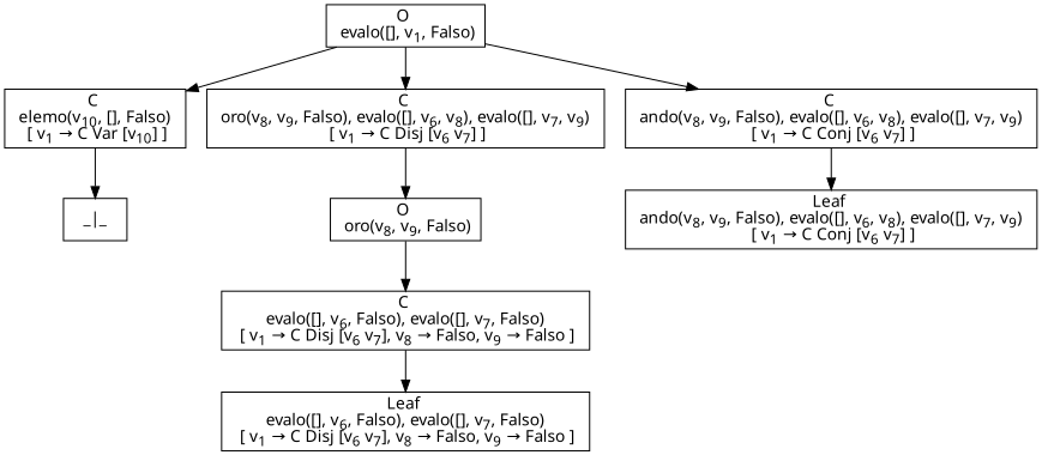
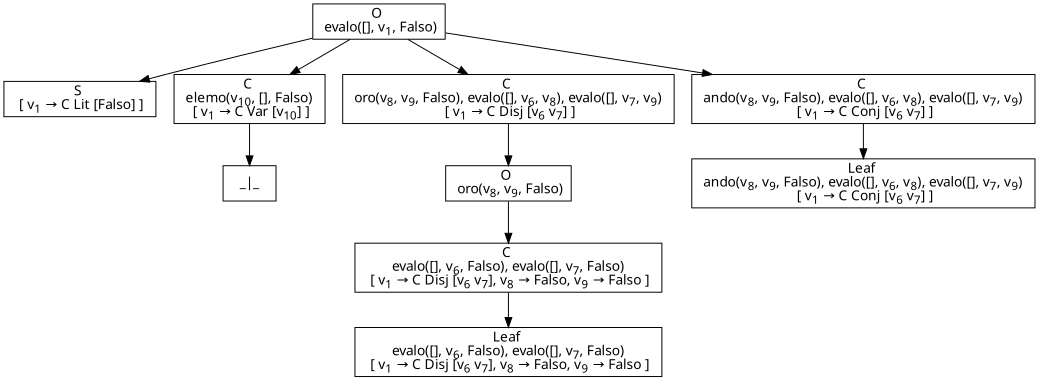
  digraph {
    rankdir=TB
    fontname="Noto Sans"
    node [fillcolor=white shape=box style=filled fontname="Noto Sans"]
    edge [fontname="Noto Sans"]
    n1 [label=<O <BR/> evalo([], v<SUB>1</SUB>, Falso)>]
+   n2 [label=<S <BR/>  [ v<SUB>1</SUB> &rarr; C Lit [Falso] ] >]
    n3 [label=<C <BR/> elemo(v<SUB>10</SUB>, [], Falso) <BR/>  [ v<SUB>1</SUB> &rarr; C Var [v<SUB>10</SUB>] ] >]
    n4 [label=<C <BR/> oro(v<SUB>8</SUB>, v<SUB>9</SUB>, Falso), evalo([], v<SUB>6</SUB>, v<SUB>8</SUB>), evalo([], v<SUB>7</SUB>, v<SUB>9</SUB>) <BR/>  [ v<SUB>1</SUB> &rarr; C Disj [v<SUB>6</SUB> v<SUB>7</SUB>] ] >]
    n5 [label=<C <BR/> ando(v<SUB>8</SUB>, v<SUB>9</SUB>, Falso), evalo([], v<SUB>6</SUB>, v<SUB>8</SUB>), evalo([], v<SUB>7</SUB>, v<SUB>9</SUB>) <BR/>  [ v<SUB>1</SUB> &rarr; C Conj [v<SUB>6</SUB> v<SUB>7</SUB>] ] >]
    n6 [label=<_|_>]
    n7 [label=<O <BR/> oro(v<SUB>8</SUB>, v<SUB>9</SUB>, Falso)>]
    n8 [label=<Leaf <BR/> ando(v<SUB>8</SUB>, v<SUB>9</SUB>, Falso), evalo([], v<SUB>6</SUB>, v<SUB>8</SUB>), evalo([], v<SUB>7</SUB>, v<SUB>9</SUB>) <BR/>  [ v<SUB>1</SUB> &rarr; C Conj [v<SUB>6</SUB> v<SUB>7</SUB>] ] >]
    n9 [label=<C <BR/> evalo([], v<SUB>6</SUB>, Falso), evalo([], v<SUB>7</SUB>, Falso) <BR/>  [ v<SUB>1</SUB> &rarr; C Disj [v<SUB>6</SUB> v<SUB>7</SUB>], v<SUB>8</SUB> &rarr; Falso, v<SUB>9</SUB> &rarr; Falso ] >]
    n10 [label=<Leaf <BR/> evalo([], v<SUB>6</SUB>, Falso), evalo([], v<SUB>7</SUB>, Falso) <BR/>  [ v<SUB>1</SUB> &rarr; C Disj [v<SUB>6</SUB> v<SUB>7</SUB>], v<SUB>8</SUB> &rarr; Falso, v<SUB>9</SUB> &rarr; Falso ] >]
+   n1 -> n2
    n1 -> n3
    n1 -> n4
    n1 -> n5
    n3 -> n6
    n4 -> n7
    n5 -> n8
    n7 -> n9
    n9 -> n10
  }
